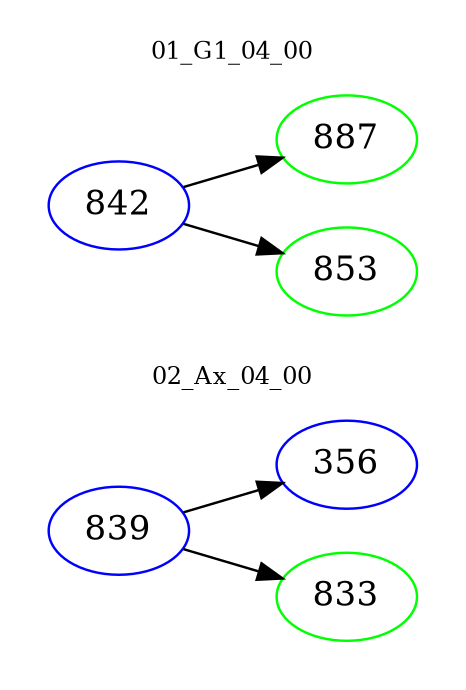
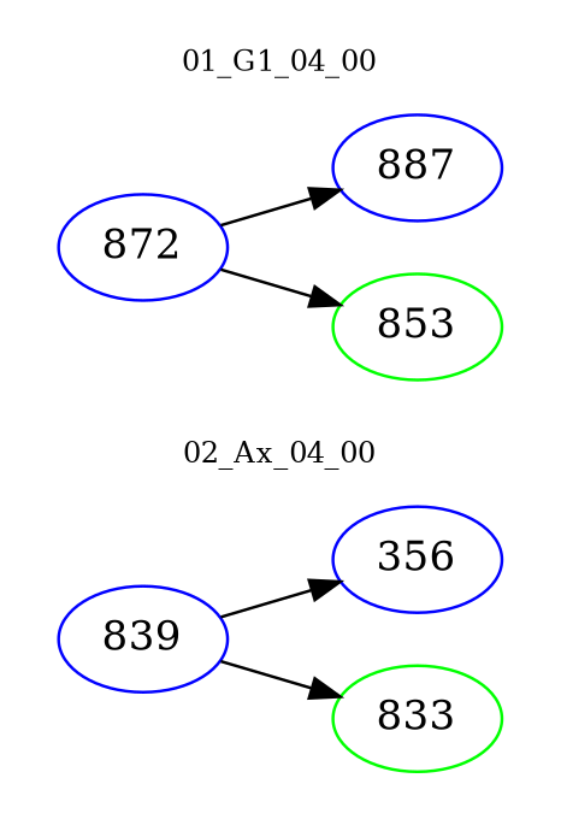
  digraph {
    rankdir=LR
    node [color=blue]
    edge [color=black]
    n1 [label=839]
    n2 [color=green label=833]
    n3 [label=356]
-   n4 [label=842]
+   n4 [label=872]
    n5 [color=green label=853]
-   n6 [color=green label=887]
+   n6 [label=887]
    subgraph cluster_1 {
      color=white
      fontsize=10
      label="02_Ax_04_00"
      n1
      n2
      n3
    }
    subgraph cluster_2 {
      color=white
      fontsize=10
      label="01_G1_04_00"
      n4
      n5
      n6
    }
    n1 -> n2
    n1 -> n3
    n4 -> n5
    n4 -> n6
  }
